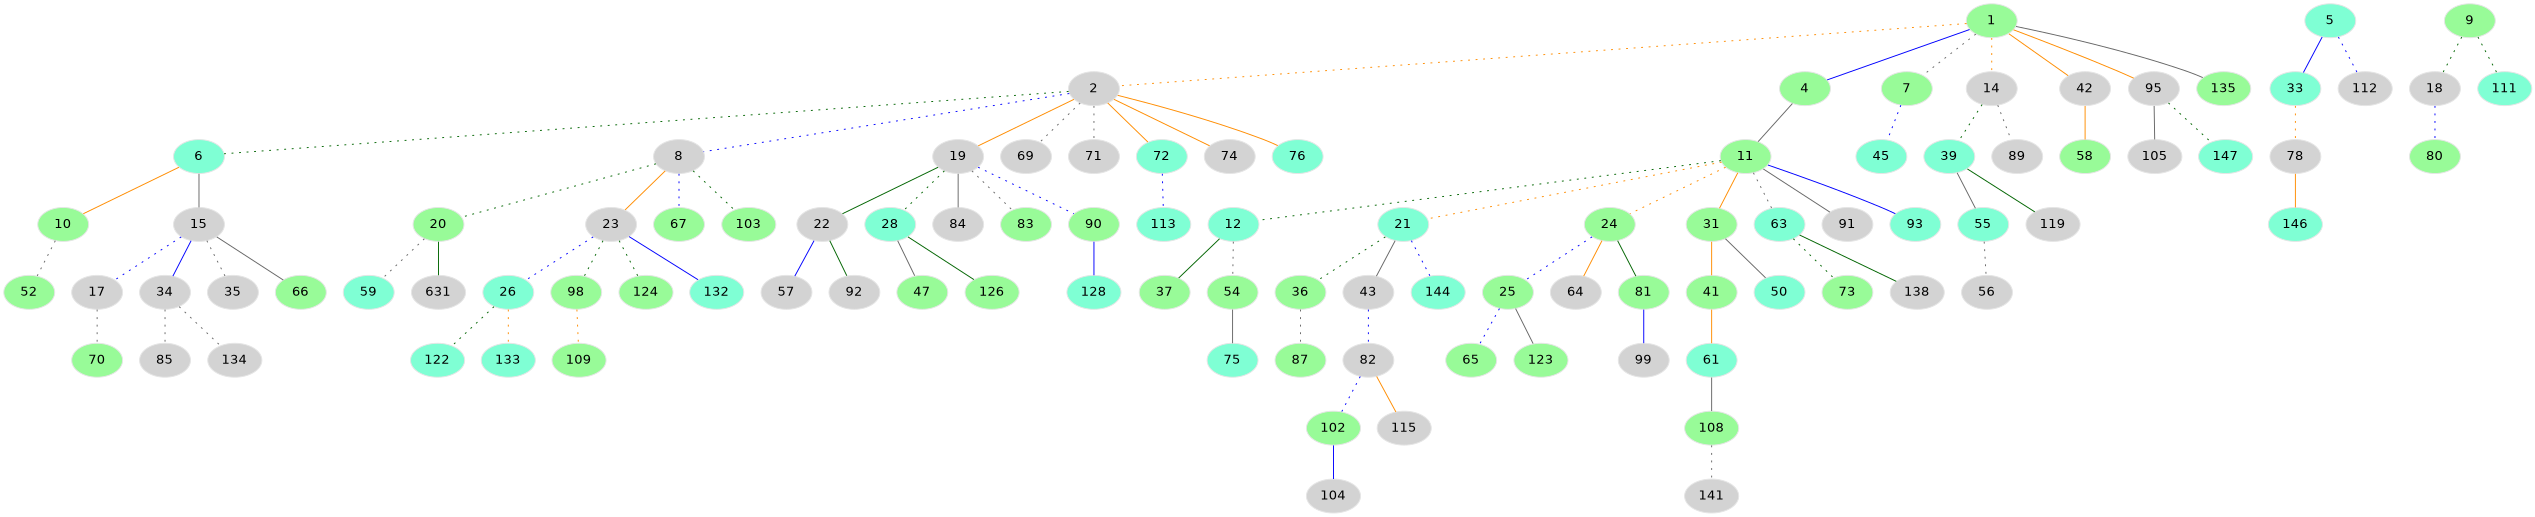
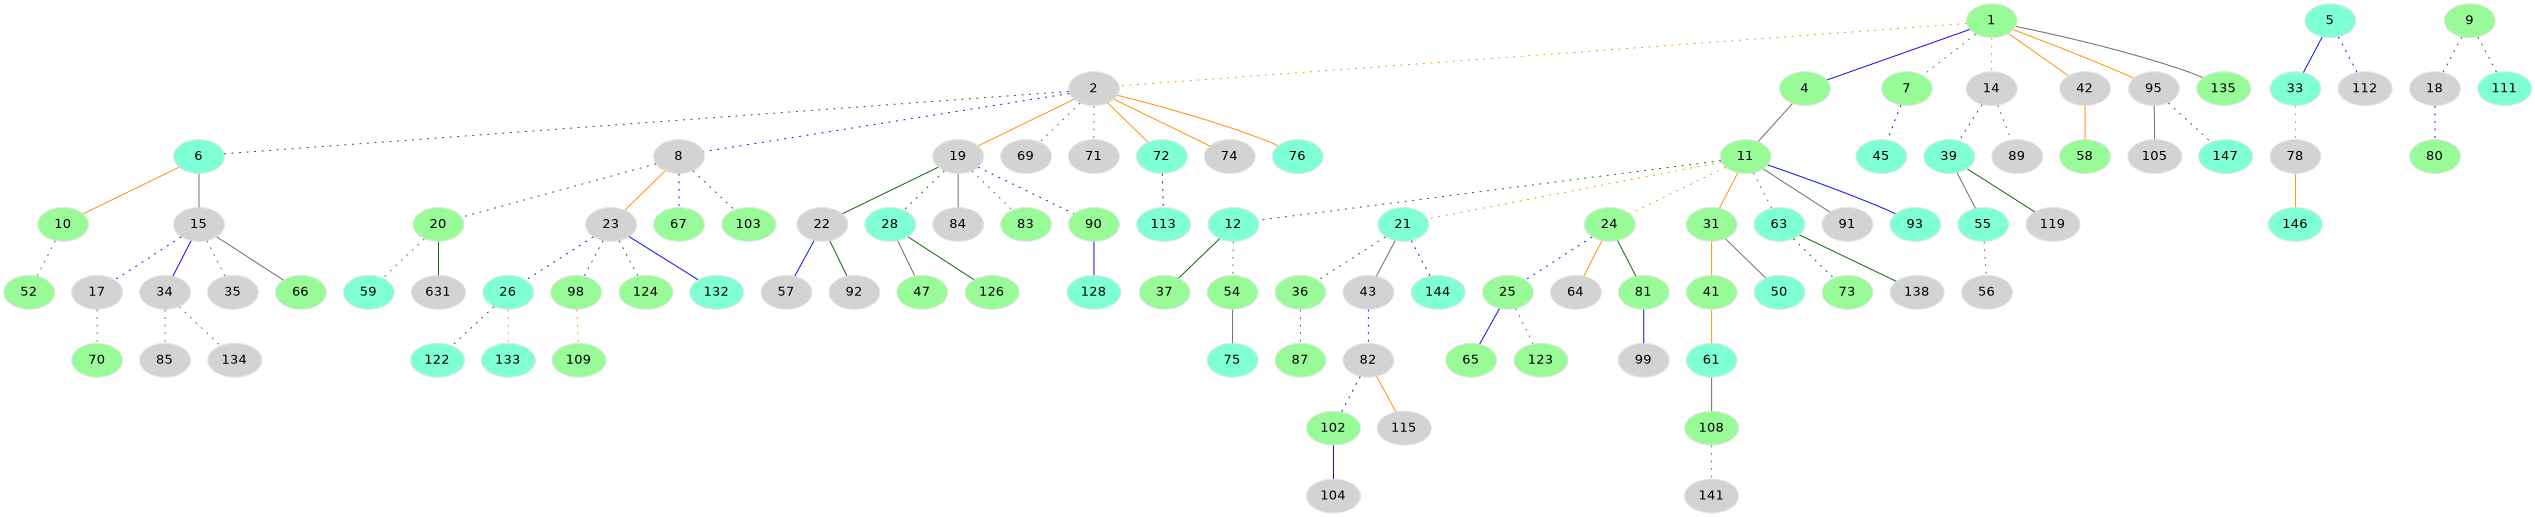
  graph {
    fontname="DejaVu Sans"
    node [color=gray90 fillcolor=lightgrey fontname="DejaVu Sans" style=filled]
    edge [color=gray40 fontname="DejaVu Sans" style=dotted]
    1 [fillcolor=palegreen super="+3"]
    2 [super="+53"]
    4 [fillcolor=palegreen]
    7 [fillcolor=palegreen]
    14 [super="+49"]
    42 [super="+145"]
    95 [super="+140"]
    135 [fillcolor=palegreen]
    6 [fillcolor=aquamarine super="+97"]
    8 [super="+13"]
    19 [super="+30"]
    69
    71
    72 [fillcolor=aquamarine]
    74
    76 [fillcolor=aquamarine super="+79"]
    11 [fillcolor=palegreen super="+16"]
    45 [fillcolor=aquamarine]
    39 [fillcolor=aquamarine super="+40"]
    89
    58 [fillcolor=palegreen]
    105
    147 [fillcolor=aquamarine]
    5 [fillcolor=aquamarine super="+62"]
    33 [fillcolor=aquamarine super="+114"]
    112 [super="+121"]
    10 [fillcolor=palegreen super="+27"]
    15 [super="+60"]
    20 [fillcolor=palegreen super="+32"]
    23 [super="+110"]
    67 [fillcolor=palegreen]
    103 [fillcolor=palegreen]
    22 [super="+29"]
    28 [fillcolor=aquamarine super="+120"]
    n35 [label=84]
    83 [fillcolor=palegreen super="+96"]
    90 [fillcolor=palegreen]
    113 [fillcolor=aquamarine]
    9 [fillcolor=palegreen super="+84"]
    18
    111 [fillcolor=aquamarine]
    12 [fillcolor=aquamarine]
    21 [fillcolor=aquamarine super="+100"]
    24 [fillcolor=palegreen]
    31 [fillcolor=palegreen super="+136"]
    63 [fillcolor=aquamarine super="+125"]
    91
    93 [fillcolor=aquamarine]
    78 [super="+129"]
    52 [fillcolor=palegreen]
    17 [super="+142"]
    34 [super="+38"]
    35 [super="+86"]
    66 [fillcolor=palegreen]
    59 [fillcolor=aquamarine]
    n56 [label=631]
    26 [fillcolor=aquamarine super="+46"]
    98 [fillcolor=palegreen]
    124 [fillcolor=palegreen]
    132 [fillcolor=aquamarine]
    80 [fillcolor=palegreen]
    37 [fillcolor=palegreen]
    54 [fillcolor=palegreen super="+118"]
    36 [fillcolor=palegreen super="+51"]
    43 [super="+48"]
    144 [fillcolor=aquamarine]
    25 [fillcolor=palegreen super="+101"]
    64
    81 [fillcolor=palegreen super="+106"]
    41 [fillcolor=palegreen]
    50 [fillcolor=aquamarine super="+68"]
    73 [fillcolor=palegreen super="+148"]
    138
    75 [fillcolor=aquamarine]
    55 [fillcolor=aquamarine super="+143"]
    119
    70 [fillcolor=palegreen]
    85
    134
    57 [super="+107"]
    92 [super="+127"]
    47 [fillcolor=palegreen super="+94"]
    126 [fillcolor=palegreen super="+139"]
    128 [fillcolor=aquamarine]
    87 [fillcolor=palegreen super="+116"]
    82 [super="+88"]
    122 [fillcolor=aquamarine]
    133 [fillcolor=aquamarine super="+137"]
    109 [fillcolor=palegreen]
    65 [fillcolor=palegreen]
    123 [fillcolor=palegreen]
    99
    61 [fillcolor=aquamarine super="+77"]
    146 [fillcolor=aquamarine]
    56
    108 [fillcolor=palegreen]
    102 [fillcolor=palegreen super="+117"]
    115
    141
    104 [super="+130"]
    1 -- 2 [color=darkorange]
    1 -- 4 [color=blue style=solid]
    1 -- 7
    1 -- 14 [color=darkorange]
    1 -- 42 [color=darkorange style=solid]
    1 -- 95 [color=darkorange style=solid]
    1 -- 135 [style=solid]
    2 -- 6 [color=darkgreen]
    2 -- 8 [color=blue]
    2 -- 19 [color=darkorange style=solid]
    2 -- 69
    2 -- 71
    2 -- 72 [color=darkorange style=solid]
    2 -- 74 [color=darkorange style=solid]
    2 -- 76 [color=darkorange style=solid]
    4 -- 11 [style=solid]
    7 -- 45 [color=blue]
    14 -- 39 [color=darkgreen]
    14 -- 89
    42 -- 58 [color=darkorange style=solid]
    95 -- 105 [style=solid]
    95 -- 147 [color=darkgreen]
    6 -- 10 [color=darkorange style=solid]
    6 -- 15 [style=solid]
    8 -- 20 [color=darkgreen]
    8 -- 23 [color=darkorange style=solid]
    8 -- 67 [color=blue]
    8 -- 103 [color=darkgreen]
    19 -- 22 [color=darkgreen style=solid]
    19 -- 28 [color=darkgreen]
    19 -- n35 [style=solid]
    19 -- 83
    19 -- 90 [color=blue]
    72 -- 113 [color=blue]
    11 -- 12 [color=darkgreen]
    11 -- 21 [color=darkorange]
    11 -- 24 [color=darkorange]
    11 -- 31 [color=darkorange style=solid]
    11 -- 63
    11 -- 91 [style=solid]
    11 -- 93 [color=blue style=solid]
    39 -- 55 [style=solid]
    39 -- 119 [color=darkgreen style=solid]
    5 -- 33 [color=blue style=solid]
    5 -- 112 [color=blue]
    33 -- 78 [color=darkorange]
    10 -- 52
    15 -- 17 [color=blue]
    15 -- 34 [color=blue style=solid]
    15 -- 35
    15 -- 66 [style=solid]
    20 -- 59
    20 -- n56 [color=darkgreen style=solid]
    23 -- 26 [color=blue]
    23 -- 98 [color=darkgreen]
    23 -- 124 [color=darkgreen]
    23 -- 132 [color=blue style=solid]
    22 -- 57 [color=blue style=solid]
    22 -- 92 [color=darkgreen style=solid]
    28 -- 47 [style=solid]
    28 -- 126 [color=darkgreen style=solid]
    90 -- 128 [color=blue style=solid]
    9 -- 18 [color=darkgreen]
    9 -- 111 [color=darkgreen]
    18 -- 80 [color=blue]
    12 -- 37 [color=darkgreen style=solid]
    12 -- 54
    21 -- 36 [color=darkgreen]
    21 -- 43 [style=solid]
    21 -- 144 [color=blue]
    24 -- 25 [color=blue]
    24 -- 64 [color=darkorange style=solid]
    24 -- 81 [color=darkgreen style=solid]
    31 -- 41 [color=darkorange style=solid]
    31 -- 50 [style=solid]
    63 -- 73 [color=darkgreen]
    63 -- 138 [color=darkgreen style=solid]
    78 -- 146 [color=darkorange style=solid]
    17 -- 70
    34 -- 85
    34 -- 134
    26 -- 122 [color=darkgreen]
    26 -- 133 [color=darkorange]
    98 -- 109 [color=darkorange]
    54 -- 75 [style=solid]
    36 -- 87
    43 -- 82 [color=blue]
-   25 -- 65 [color=blue]
-   25 -- 123 [style=solid]
+   25 -- 65 [color=blue style=solid]
+   25 -- 123
    81 -- 99 [color=blue style=solid]
    41 -- 61 [color=darkorange style=solid]
    55 -- 56
    82 -- 102 [color=blue]
    82 -- 115 [color=darkorange style=solid]
    61 -- 108 [style=solid]
    108 -- 141
    102 -- 104 [color=blue style=solid]
  }
